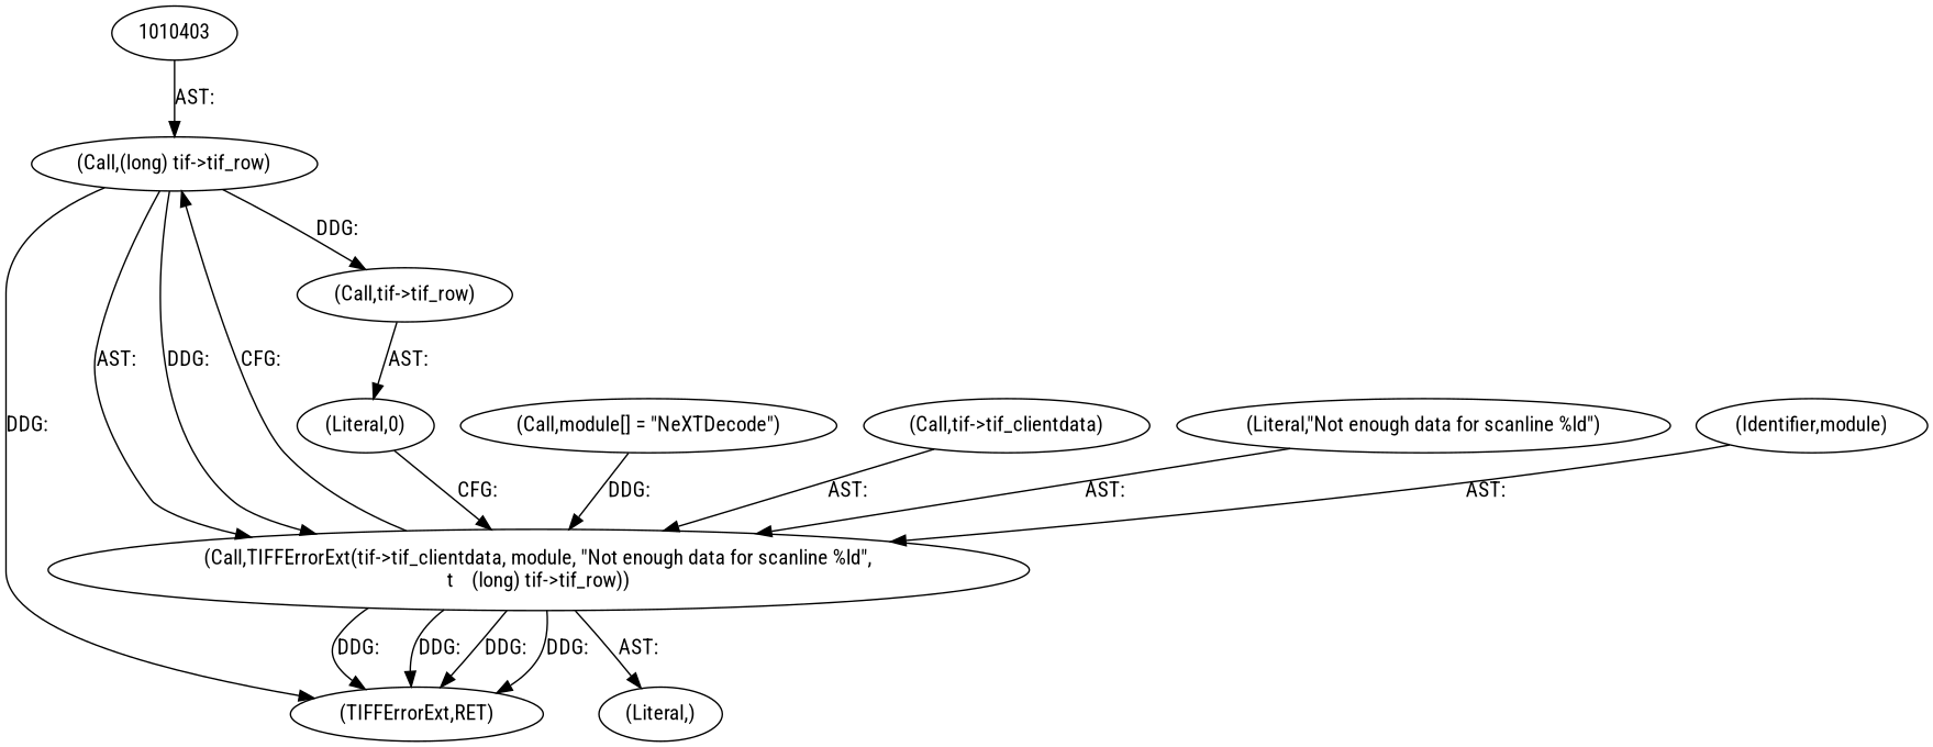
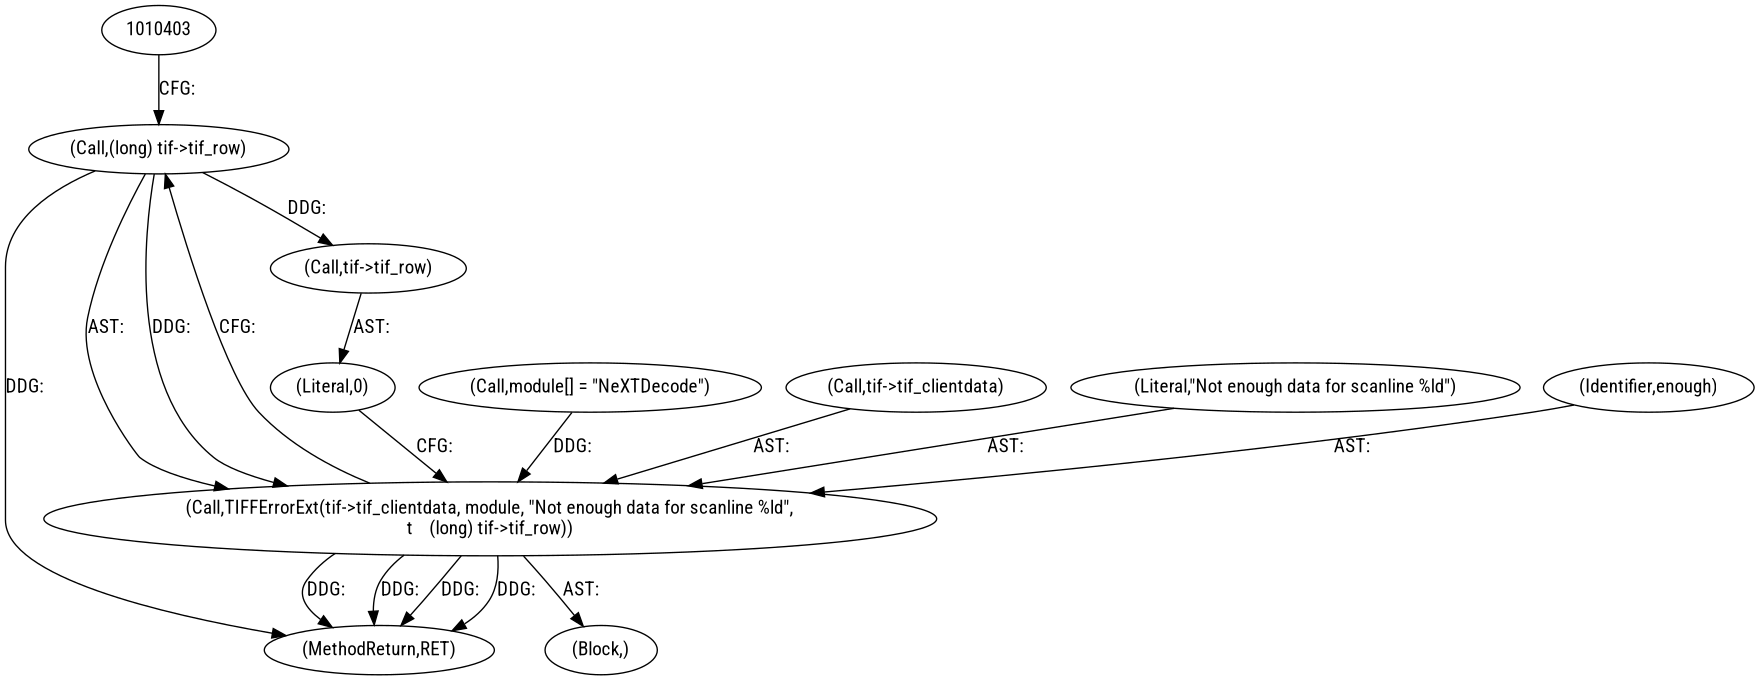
  digraph {
    fontname="Roboto Condensed"
    node [fontname="Roboto Condensed"]
    edge [fontname="Roboto Condensed"]
    n1 [label="(Call,(long) tif->tif_row)"]
    n2 [label="(Call,TIFFErrorExt(tif->tif_clientdata, module, \"Not enough data for scanline %ld\",\n\t    (long) tif->tif_row))"]
    n3 [label="(Call,tif->tif_row)"]
-   n4 [label="(TIFFErrorExt,RET)"]
-   n5 [label="(Literal,)"]
+   n4 [label="(MethodReturn,RET)"]
+   n5 [label="(Block,)"]
    n6 [label="(Literal,0)"]
    n7 [label="(Call,module[] = \"NeXTDecode\")"]
    n8 [label="(Call,tif->tif_clientdata)"]
    n9 [label="(Literal,\"Not enough data for scanline %ld\")"]
-   n10 [label="(Identifier,module)"]
+   n10 [label="(Identifier,enough)"]
    n11 [label=1010403]
    n1 -> n2 [label="AST: "]
    n1 -> n2 [label="DDG: "]
    n1 -> n3 [label="DDG: "]
    n1 -> n4 [label="DDG: "]
    n2 -> n1 [label="CFG: "]
    n2 -> n4 [label="DDG: "]
    n2 -> n4 [label="DDG: "]
    n2 -> n4 [label="DDG: "]
    n2 -> n4 [label="DDG: "]
    n2 -> n5 [label="AST: "]
    n3 -> n6 [label="AST: "]
    n6 -> n2 [label="CFG: "]
    n7 -> n2 [label="DDG: "]
    n8 -> n2 [label="AST: "]
    n9 -> n2 [label="AST: "]
    n10 -> n2 [label="AST: "]
-   n11 -> n1 [label="AST: "]
+   n11 -> n1 [label="CFG: "]
  }
